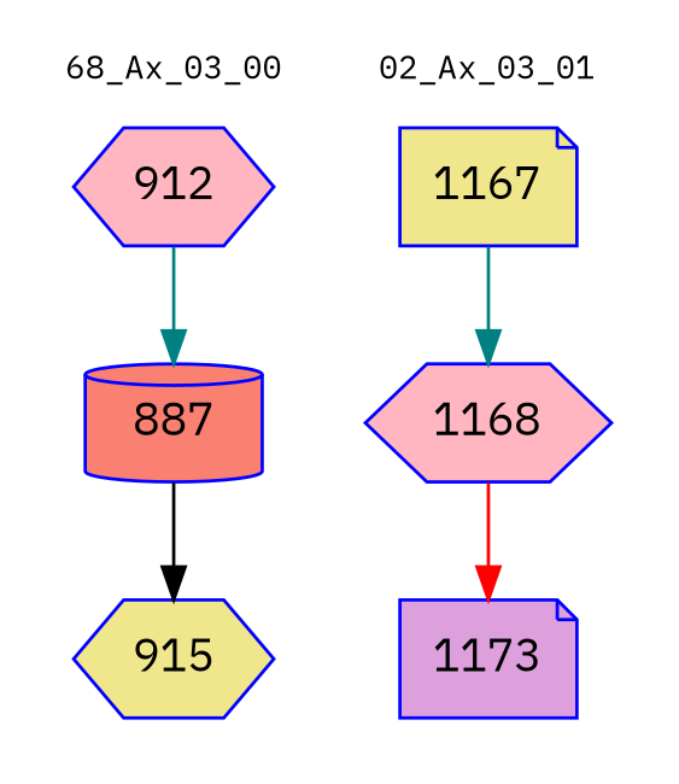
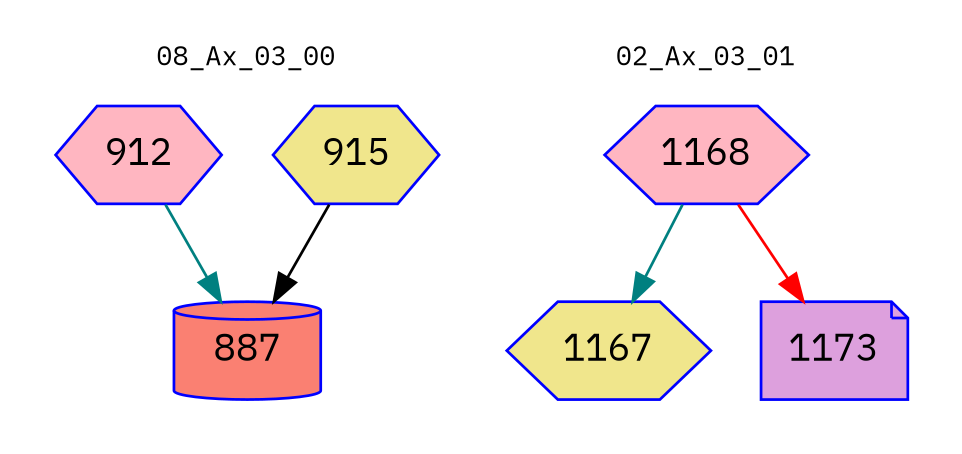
  digraph {
    fontname="IBM Plex Mono"
    node [color=blue fillcolor=khaki fontname="IBM Plex Mono" shape=hexagon style=filled]
    edge [color=teal fontname="IBM Plex Mono"]
    n1 [fillcolor=salmon label=887 shape=cylinder]
    n2 [label=915]
    n3 [fillcolor=lightpink label=912]
-   n4 [label=1167 shape=note]
+   n4 [label=1167]
    n5 [fillcolor=plum label=1173 shape=note]
    n6 [fillcolor=lightpink label=1168]
    subgraph cluster_1 {
      color=white
      fontsize=10
-     label="68_Ax_03_00"
+     label="08_Ax_03_00"
      n1
      n2
      n3
    }
    subgraph cluster_2 {
      color=white
      fontsize=10
      label="02_Ax_03_01"
      n4
      n5
      n6
    }
-   n1 -> n2 [color=black]
+   n2 -> n1 [color=black]
    n3 -> n1
-   n4 -> n6
+   n6 -> n4
    n6 -> n5 [color=red]
  }
